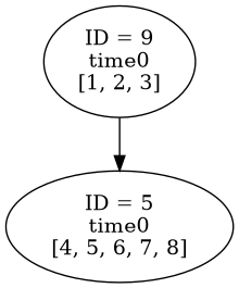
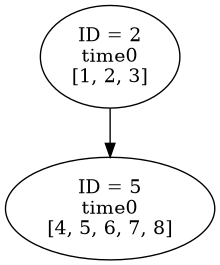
  digraph {
-   n1 [label="ID = 9\ntime0\n[1, 2, 3]"]
+   n1 [label="ID = 2\ntime0\n[1, 2, 3]"]
    n2 [label="ID = 5\ntime0\n[4, 5, 6, 7, 8]"]
    n1 -> n2
  }
